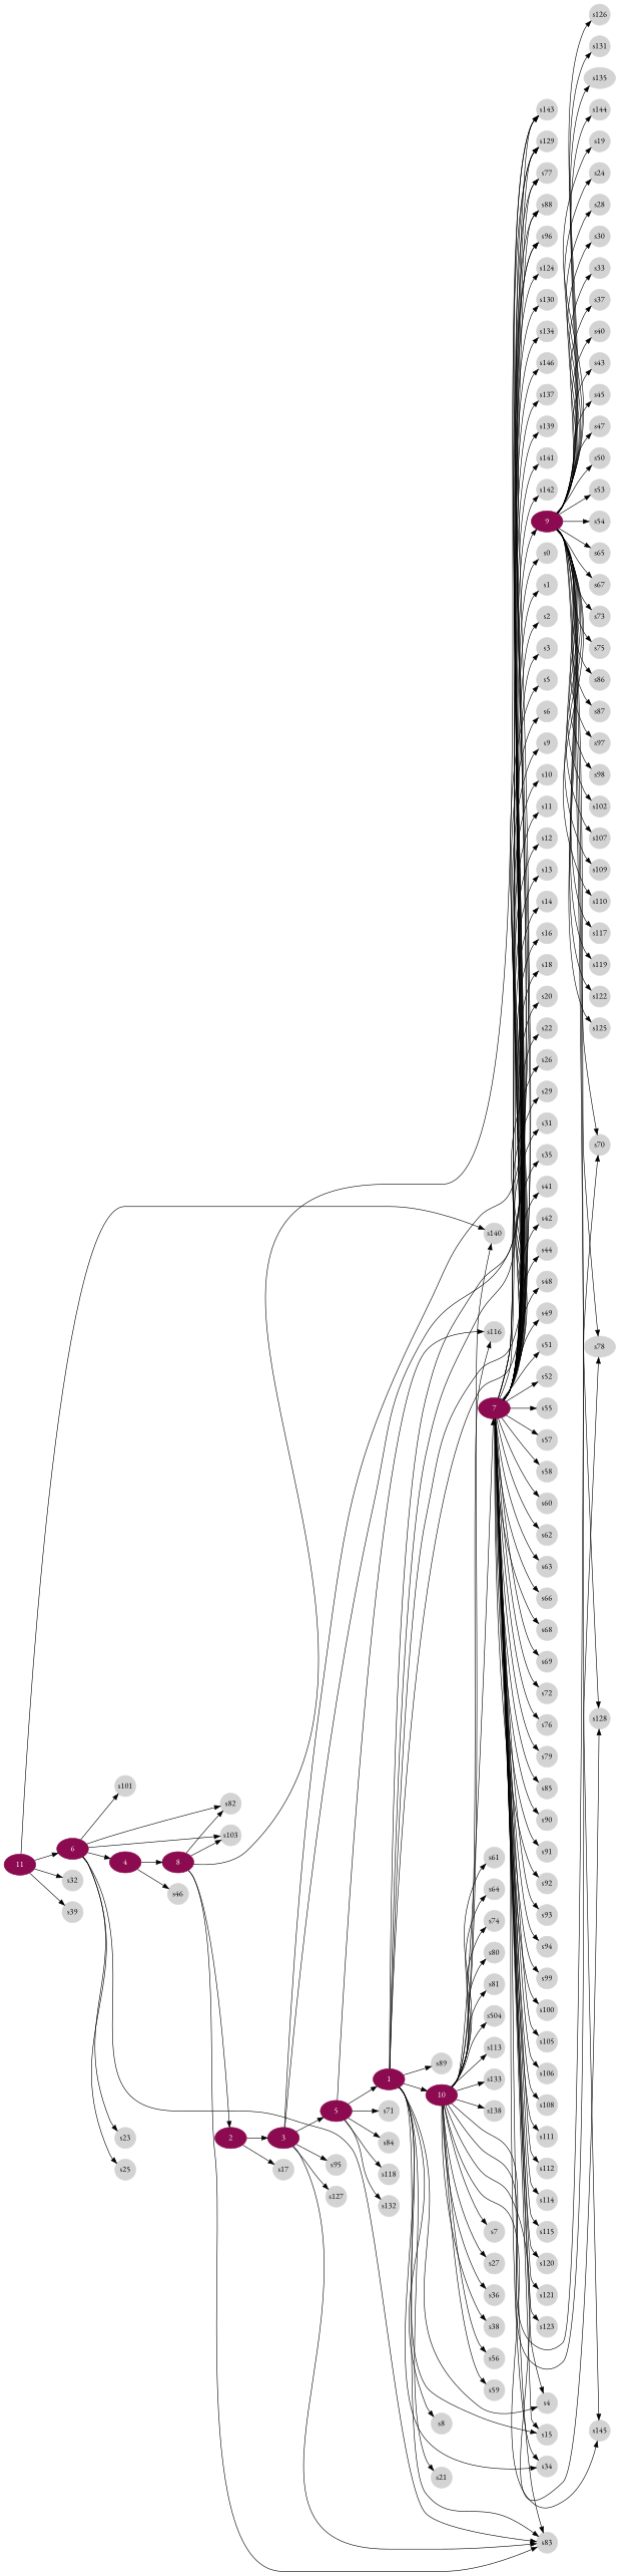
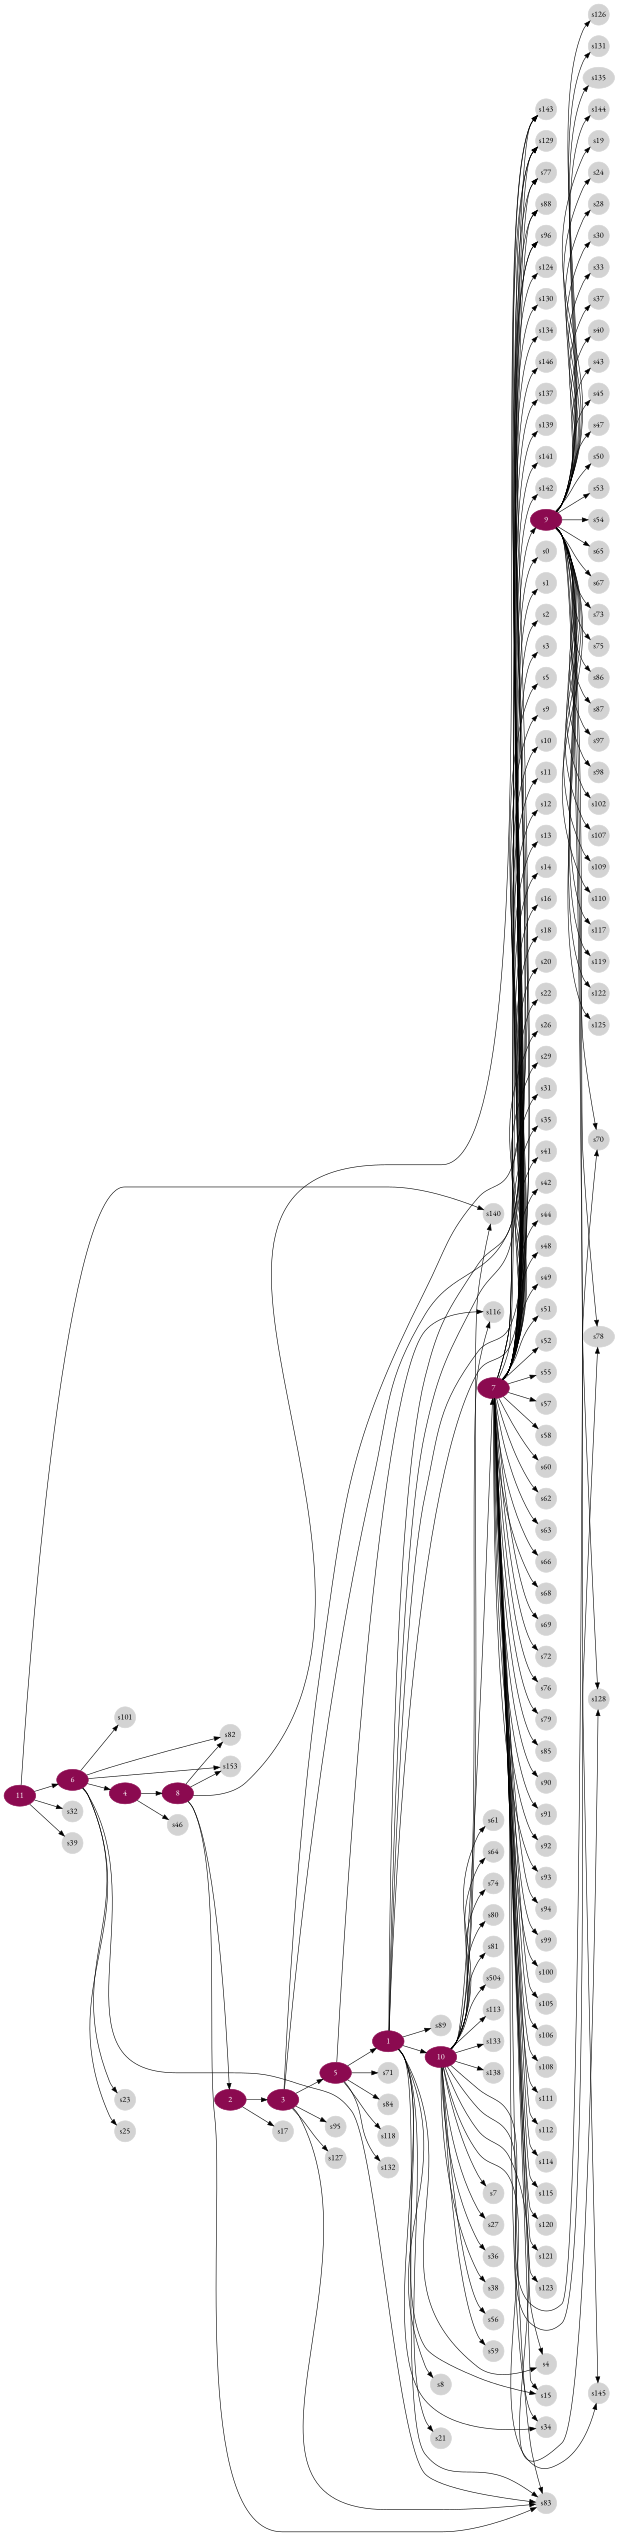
  digraph {
    fontname="EB Garamond"
    rankdir=LR
    node [color=lightgrey fontcolor=black fontname="EB Garamond" style=filled fixedsize=true shape=circle]
    edge [fontname="EB Garamond"]
    5 [color=deeppink4 fontcolor=white fixedsize="" shape=""]
    1 [color=deeppink4 fontcolor=white fixedsize="" shape=""]
    s71
    s84
    s116
    s118
    s132
    10 [color=deeppink4 fontcolor=white fixedsize="" shape=""]
    s4
    s8
    s15
    s21
    s34
    s83
    s88
    s89
    s96
    s129
    s143
    s140
    7 [color=deeppink4 fontcolor=white fixedsize="" shape=""]
    s70
    s78 [shape=ellipse]
    s128
    s145
    s7
    s27
    s36
    s38
    s56
    s59
    s61
    s64
    s74
    s80
    s81
    n37 [label=s504]
    s113
    s133
    s138
    8 [color=deeppink4 fontcolor=white fixedsize="" shape=""]
    2 [color=deeppink4 fontcolor=white fixedsize="" shape=""]
    s82
-   s103
+   s103 [label=s153]
    3 [color=deeppink4 fontcolor=white fixedsize="" shape=""]
    s17
    s77
    s95
    s127
    6 [color=deeppink4 fontcolor=white fixedsize="" shape=""]
    4 [color=deeppink4 fontcolor=white fixedsize="" shape=""]
    s23
    s25
    s101
    s46
    11 [color=deeppink4 fontcolor=white fixedsize="" shape=""]
    s32
    s39
    9 [color=deeppink4 fontcolor=white fixedsize="" shape=""]
    s0
    s1
    s2
    s3
    s5
-   s6
    s9
    s10
    s11
    s12
    s13
    s14
    s16
    s18
    s20
    s22
    s26
    s29
    s31
    s35
    s41
    s42
    s44
    s48
    s49
    s51
    s52
    s55
    s57
    s58
    s60
    s62
    s63
    s66
    s68
    s69
    s72
    s76
    s79
    s85
    s90
    s91
    s92
    s93
    s94
    s99
    s100
    s105
    s106
    s108
    s111
    s112
    s114
    s115
    s120
    s121
    s123
    s124
    s130
    s134
    n120 [label=s146]
    s137
    s139
    s141
    s142
    s19
    s24
    s28
    s30
    s33
    s37
    s40
    s43
    s45
    s47
    s50
    s53
    s54
    s65
    s67
    s73
    s75
    s86
    s87
    s97
    s98
    s102
    s107
    s109
    s110
    s117
    s119
    s122
    s125
    s126
    s131
    s135 [shape=ellipse]
    s144
    5 -> 1
    5 -> s71
    5 -> s84
    5 -> s116
    5 -> s118
    5 -> s132
    1 -> 10
    1 -> s4
    1 -> s8
    1 -> s15
    1 -> s21
    1 -> s34
    1 -> s83
    1 -> s88
    1 -> s89
    1 -> s96
    1 -> s129
    1 -> s143
    10 -> s116
    10 -> s140
    10 -> 7
    10 -> s70
    10 -> s78
    10 -> s128
    10 -> s145
    10 -> s7
    10 -> s27
    10 -> s36
    10 -> s38
    10 -> s56
    10 -> s59
    10 -> s61
    10 -> s64
    10 -> s74
    10 -> s80
    10 -> s81
    10 -> n37
    10 -> s113
    10 -> s133
    10 -> s138
    7 -> s4
    7 -> s15
    7 -> s34
    7 -> s83
    7 -> s88
    7 -> s96
    7 -> s129
    7 -> s143
    7 -> s77
    7 -> 9
    7 -> s0
    7 -> s1
    7 -> s2
    7 -> s3
    7 -> s5
-   7 -> s6
    7 -> s9
    7 -> s10
    7 -> s11
    7 -> s12
    7 -> s13
    7 -> s14
    7 -> s16
    7 -> s18
    7 -> s20
    7 -> s22
    7 -> s26
    7 -> s29
    7 -> s31
    7 -> s35
    7 -> s41
    7 -> s42
    7 -> s44
    7 -> s48
    7 -> s49
    7 -> s51
    7 -> s52
    7 -> s55
    7 -> s57
    7 -> s58
    7 -> s60
    7 -> s62
    7 -> s63
    7 -> s66
    7 -> s68
    7 -> s69
    7 -> s72
    7 -> s76
    7 -> s79
    7 -> s85
    7 -> s90
    7 -> s91
    7 -> s92
    7 -> s93
    7 -> s94
    7 -> s99
    7 -> s100
    7 -> s105
    7 -> s106
    7 -> s108
    7 -> s111
    7 -> s112
    7 -> s114
    7 -> s115
    7 -> s120
    7 -> s121
    7 -> s123
    7 -> s124
    7 -> s130
    7 -> s134
    7 -> n120
    7 -> s137
    7 -> s139
    7 -> s141
    7 -> s142
    8 -> s83
    8 -> s143
    8 -> 2
    8 -> s82
    8 -> s103
    2 -> 3
    2 -> s17
    3 -> 5
    3 -> s83
    3 -> s129
    3 -> s77
    3 -> s95
    3 -> s127
    6 -> s83
    6 -> s82
    6 -> s103
    6 -> 4
    6 -> s23
    6 -> s25
    6 -> s101
    4 -> 8
    4 -> s46
    11 -> s140
    11 -> 6
    11 -> s32
    11 -> s39
    9 -> s70
    9 -> s78
    9 -> s128
    9 -> s145
    9 -> s19
    9 -> s24
    9 -> s28
    9 -> s30
    9 -> s33
    9 -> s37
    9 -> s40
    9 -> s43
    9 -> s45
    9 -> s47
    9 -> s50
    9 -> s53
    9 -> s54
    9 -> s65
    9 -> s67
    9 -> s73
    9 -> s75
    9 -> s86
    9 -> s87
    9 -> s97
    9 -> s98
    9 -> s102
    9 -> s107
    9 -> s109
    9 -> s110
    9 -> s117
    9 -> s119
    9 -> s122
    9 -> s125
    9 -> s126
    9 -> s131
    9 -> s135
    9 -> s144
  }
